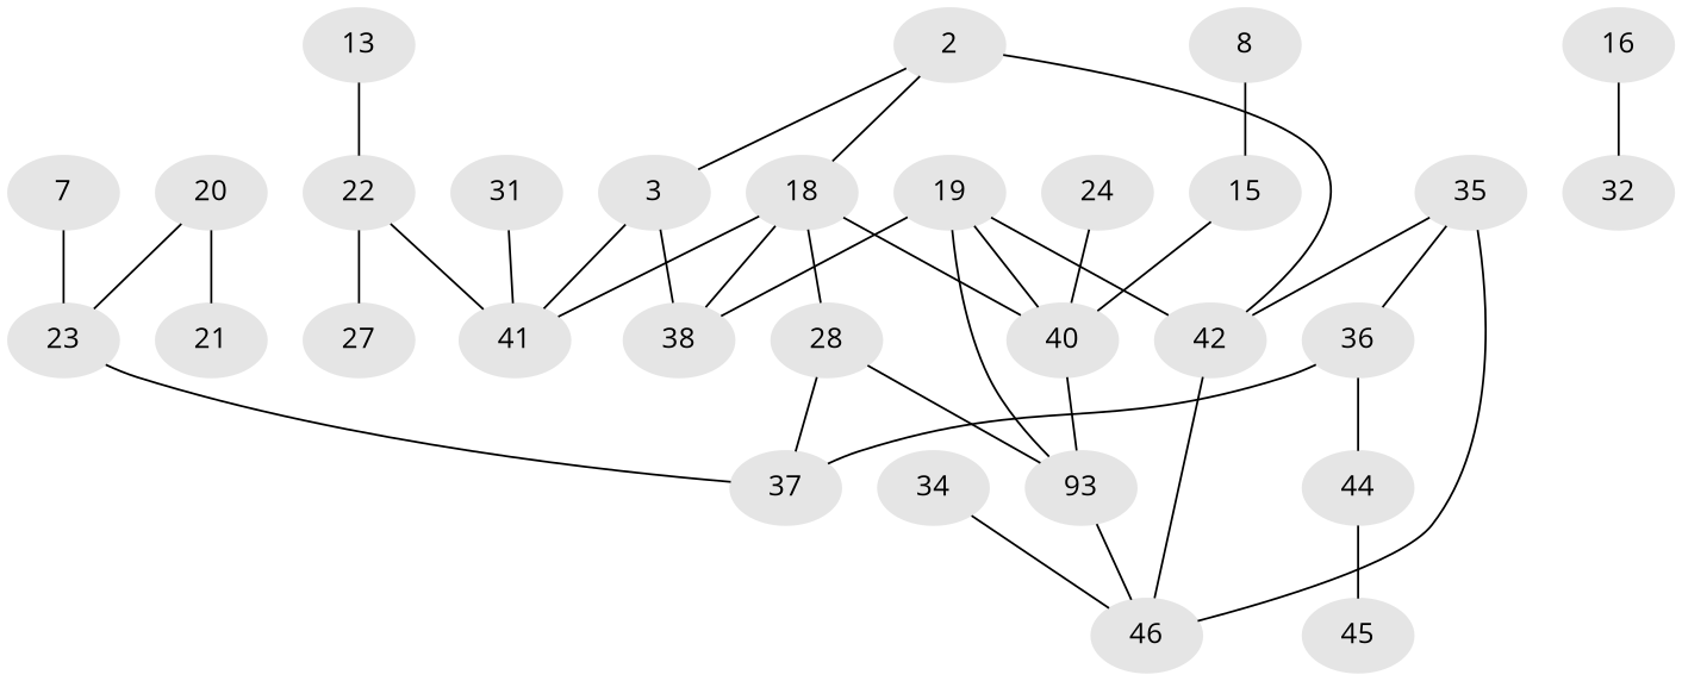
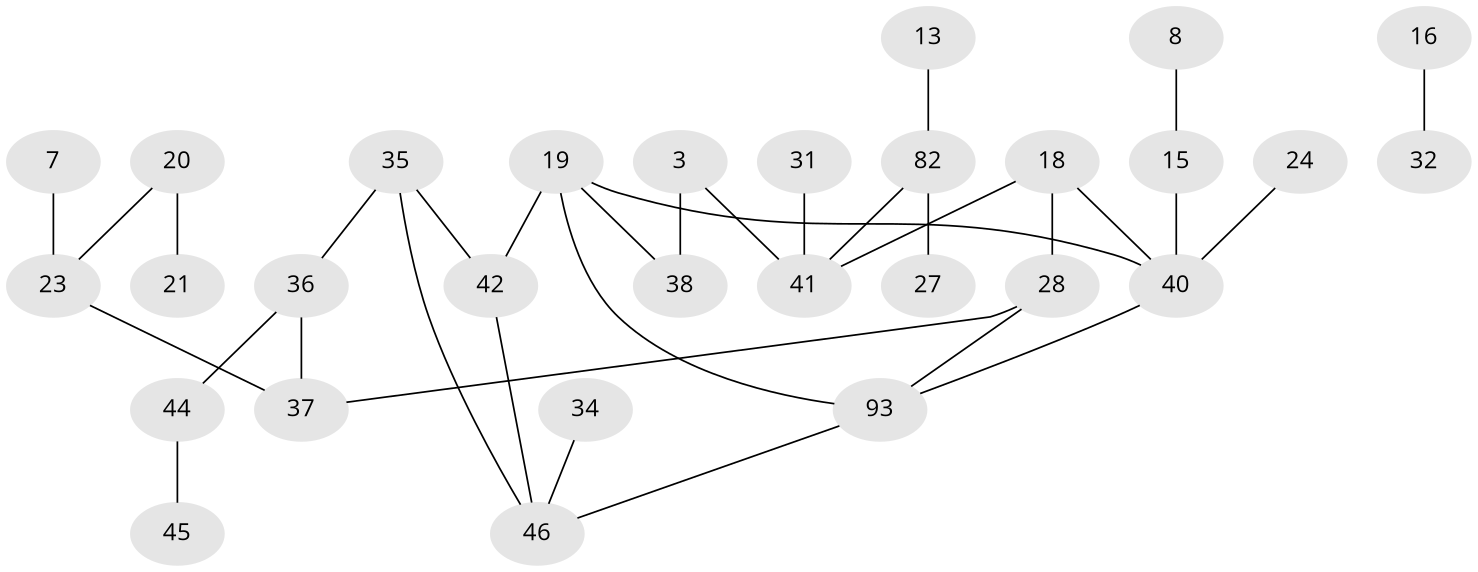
  graph {
    fontname="Open Sans"
    node [color=gray90 fontname="Open Sans" style=filled]
    edge [fontname="Open Sans" weight=1.0]
-   2
    3
    18
    42
    38
    41
    28
    40
    46
    7
    23
    37
    8
    15
    n15 [label=93]
    13
-   22
+   22 [label=82]
    27
    16
    32
    19
    20
    21
    24
    31
    34
    35
    36
    44
    45
-   2 -- 3
-   2 -- 18
-   2 -- 42 [weight=2.0]
    3 -- 38
    3 -- 41
-   18 -- 38
    18 -- 41
    18 -- 28
    18 -- 40 [weight=2.0]
    42 -- 46
    28 -- 37
    28 -- n15
    40 -- n15
    7 -- 23
    23 -- 37
    8 -- 15
    15 -- 40
    n15 -- 46
    13 -- 22
    22 -- 41
    22 -- 27
    16 -- 32
    19 -- 42
    19 -- 38
    19 -- 40 [weight=2.0]
    19 -- n15
    20 -- 23
    20 -- 21
    24 -- 40
    31 -- 41
    34 -- 46
    35 -- 42
    35 -- 46
    35 -- 36
    36 -- 37
    36 -- 44
    44 -- 45
  }
